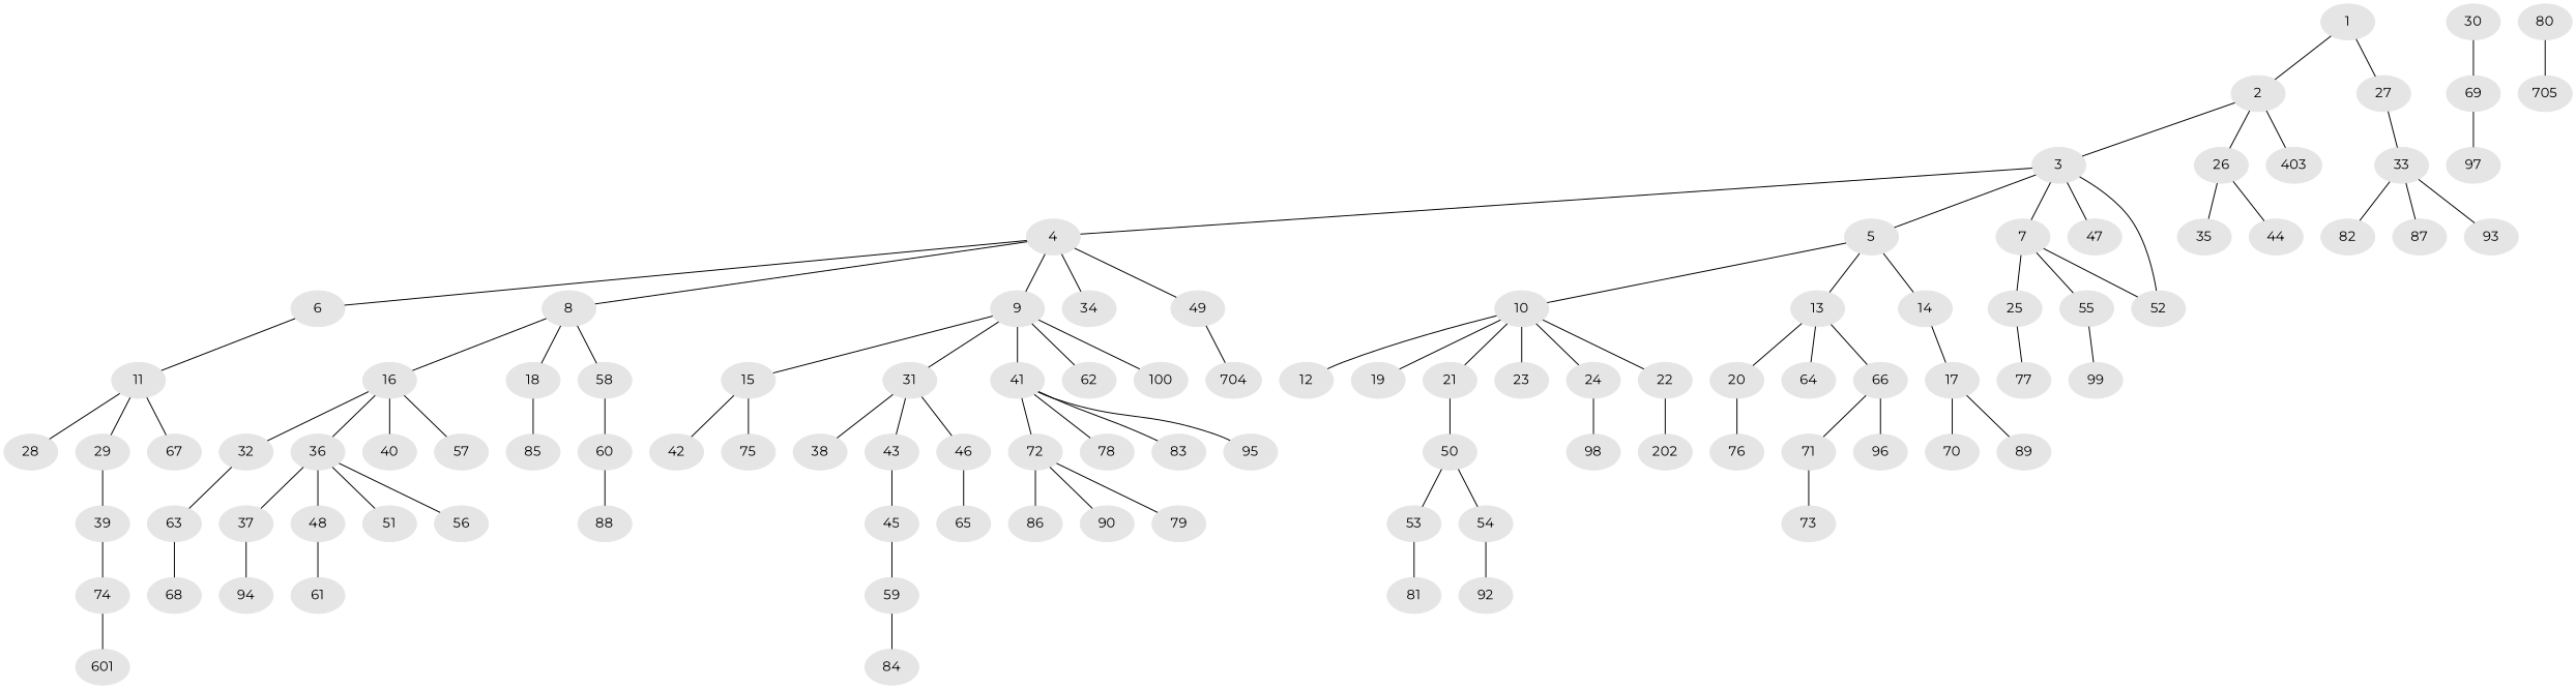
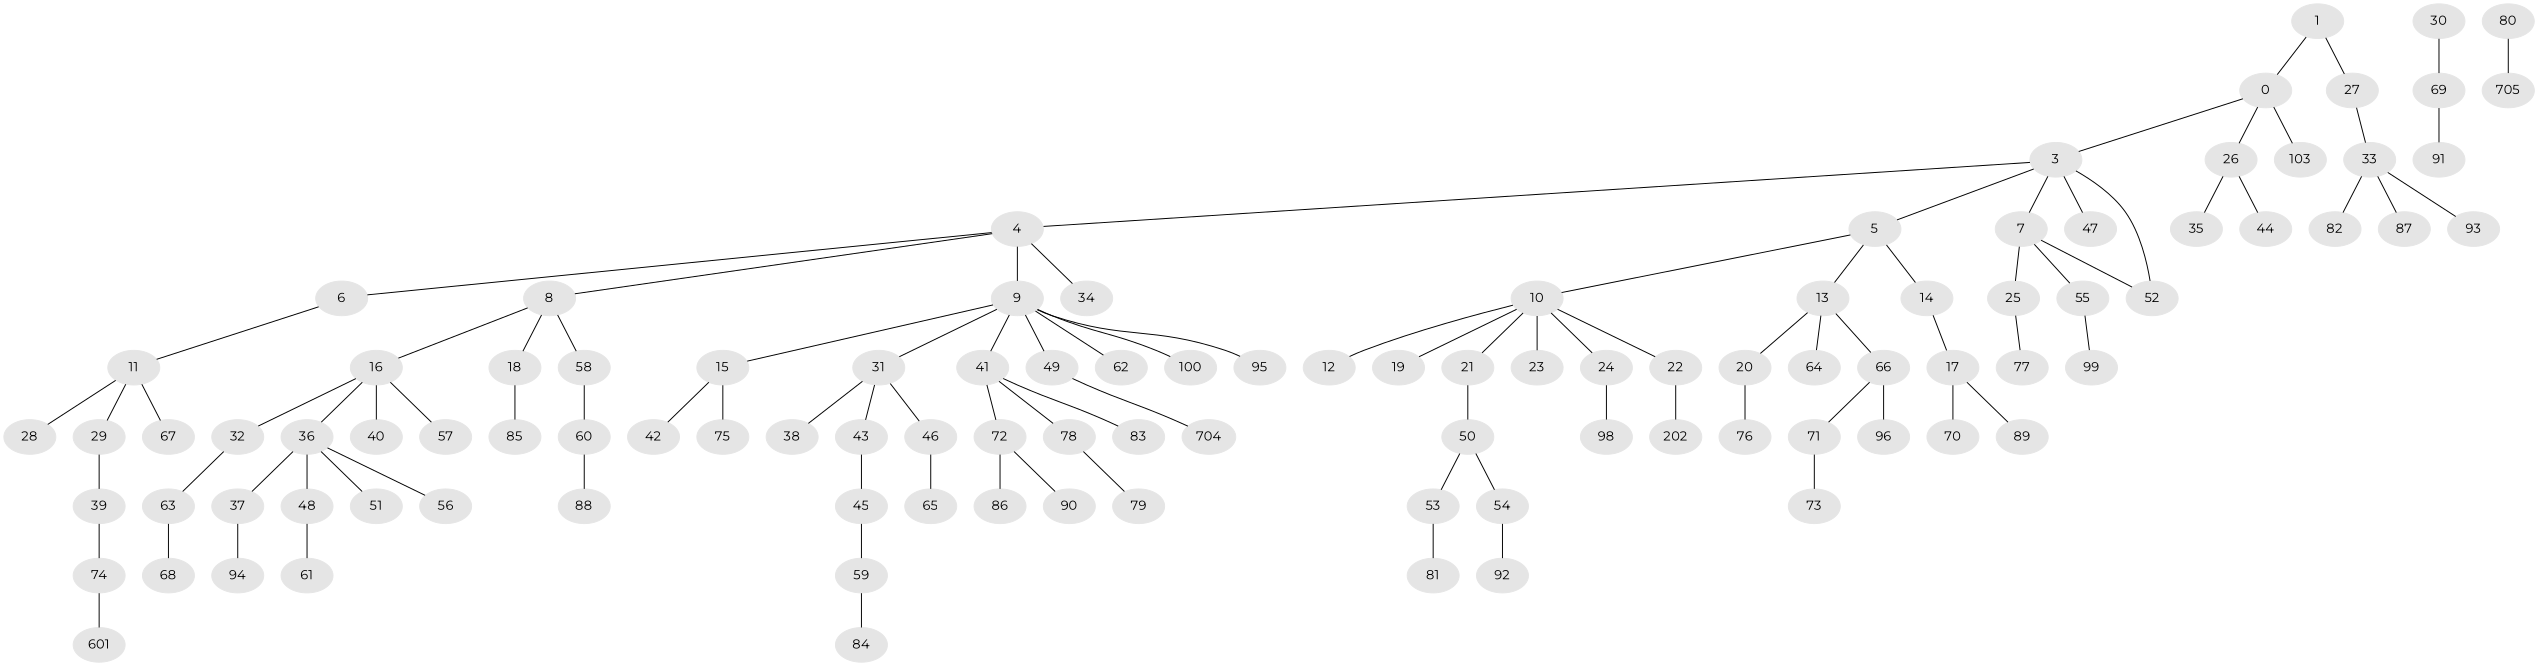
  graph {
    fontname=Montserrat
    node [color=gray90 fontname=Montserrat style=filled]
    edge [fontname=Montserrat]
    1
-   2
+   2 [label=0]
    27
    3
    26
-   103 [label=403]
+   103
    33
    4
    5
    7
    47
    52
    35
    44
    6
    8
    9
    34
    10
    13
    14
    25
    55
    30
    69
    11
    16
    18
    58
    15
    31
    41
    49
    62
    100
    12
    19
    21
    23
    24
    22
    20
    64
    66
    17
    28
    29
    67
    77
    99
    32
    36
    40
    57
    85
    60
    42
    75
    38
    43
    46
    72
    78
    83
    95
    n66 [label=704]
    50
    98
    39
    76
    71
    96
    70
    89
    63
    37
    48
    51
    56
    n80 [label=202]
    53
    54
    82
    87
    93
    n86 [label=601]
    74
-   91 [label=97]
+   91
    45
    65
    68
    94
    61
    86
    90
    79
    59
    84
    n99 [label=705]
    80
    81
    92
    88
    73
    1 -- 2
    1 -- 27
    2 -- 3
    2 -- 26
    2 -- 103
    27 -- 33
    3 -- 4
    3 -- 5
    3 -- 7
    3 -- 47
    3 -- 52
    26 -- 35
    26 -- 44
    33 -- 82
    33 -- 87
    33 -- 93
    4 -- 6
    4 -- 8
    4 -- 9
    4 -- 34
    5 -- 10
    5 -- 13
    5 -- 14
    7 -- 52
    7 -- 25
    7 -- 55
    6 -- 11
    8 -- 16
    8 -- 18
    8 -- 58
    9 -- 15
    9 -- 31
    9 -- 41
-   4 -- 49
+   9 -- 49
    9 -- 62
    9 -- 100
    10 -- 12
    10 -- 19
    10 -- 21
    10 -- 23
    10 -- 24
    10 -- 22
    13 -- 20
    13 -- 64
    13 -- 66
    14 -- 17
    25 -- 77
    55 -- 99
    30 -- 69
    69 -- 91
    11 -- 28
    11 -- 29
    11 -- 67
    16 -- 32
    16 -- 36
    16 -- 40
    16 -- 57
    18 -- 85
    58 -- 60
    15 -- 42
    15 -- 75
    31 -- 38
    31 -- 43
    31 -- 46
    41 -- 72
    41 -- 78
    41 -- 83
-   41 -- 95
+   9 -- 95
    49 -- n66
    21 -- 50
    24 -- 98
    22 -- n80
    20 -- 76
    66 -- 71
    66 -- 96
    17 -- 70
    17 -- 89
    29 -- 39
    32 -- 63
    36 -- 37
    36 -- 48
    36 -- 51
    36 -- 56
    60 -- 88
    43 -- 45
    46 -- 65
    72 -- 86
    72 -- 90
-   72 -- 79
+   78 -- 79
    50 -- 53
    50 -- 54
    39 -- 74
    71 -- 73
    63 -- 68
    37 -- 94
    48 -- 61
    53 -- 81
    54 -- 92
    74 -- n86
    45 -- 59
    59 -- 84
    80 -- n99
  }
